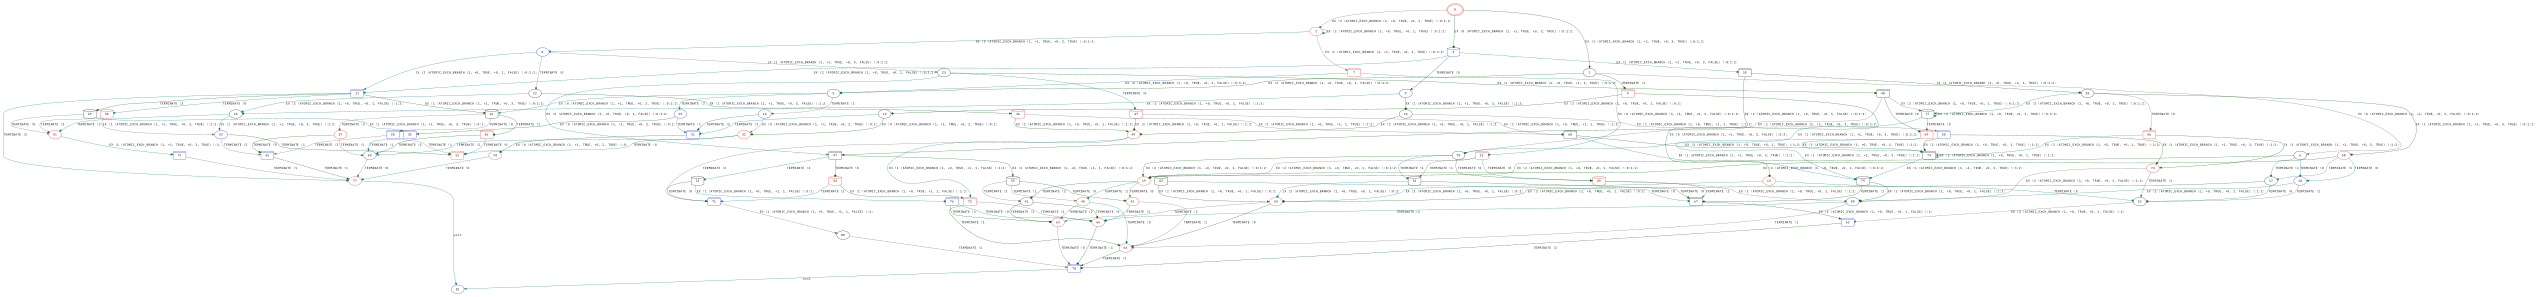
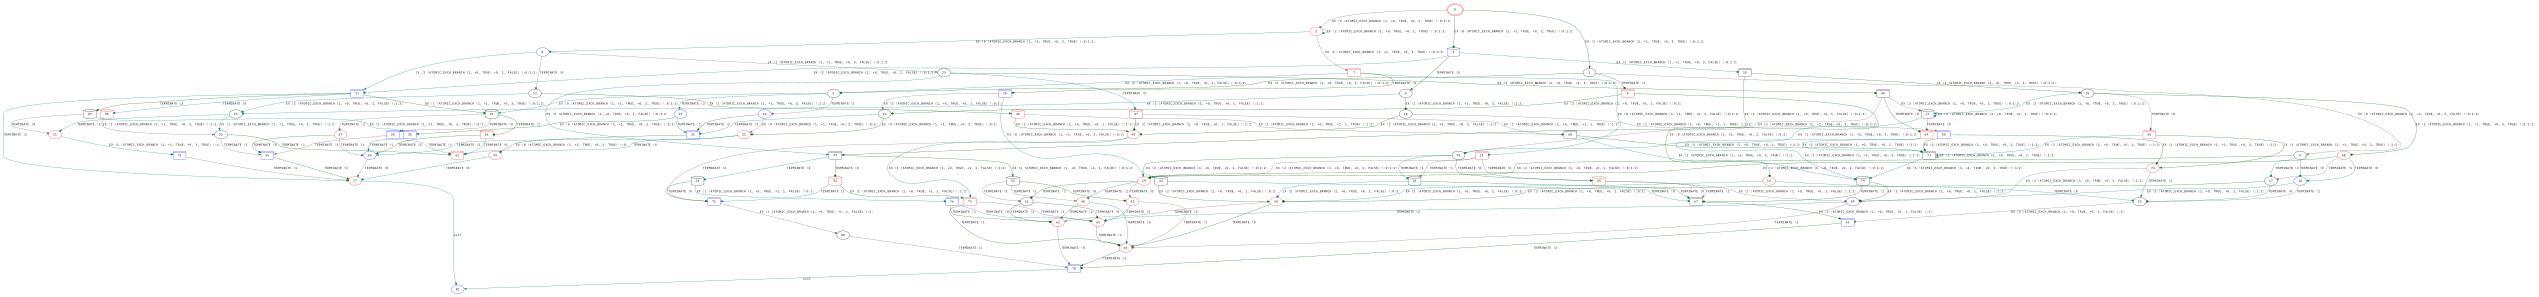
  digraph {
    fontname="IBM Plex Mono"
    node [color=red fontname="IBM Plex Mono" shape=ellipse]
    edge [arrowhead=dot color=teal fontname="IBM Plex Mono"]
    0 [peripheries=2]
    1 [color=black]
    2
    3 [color=blue shape=cylinder]
    4 [shape=cylinder]
    5 [color=black]
    6 [color=black]
    7 [shape=cylinder]
    8 [color=blue]
    9 [color=black]
    10 [color=black shape=cylinder]
    11 [color=blue shape=cylinder]
    12 [color=black]
    13
    14 [color=blue]
    15 [color=blue]
    16 [color=black shape=cylinder]
    17 [color=black]
    18 [color=blue]
    19
+   20 [color=blue shape=cylinder]
    21 [shape=cylinder]
    22 [color=black]
    23 [color=black]
    24 [color=black]
    25 [color=black]
    n27 [color=black label=97 shape=cylinder]
    28 [color=black]
    29 [color=black shape=cylinder]
    30 [shape=cylinder]
    77
    31 [color=blue shape=cylinder]
    32
    33 [color=black]
    34
    35 [color=blue shape=cylinder]
    36 [shape=cylinder]
    37
    38 [color=blue shape=cylinder]
    n40 [color=blue label=89]
    40
    41 [color=black]
    42
    43 [color=black shape=cylinder]
    44 [color=black shape=cylinder]
    45 [shape=cylinder]
    46 [shape=cylinder]
    47 [shape=cylinder]
    48 [color=black shape=cylinder]
    49
    50 [color=blue shape=cylinder]
    51
    52 [color=blue]
    53 [color=black shape=cylinder]
    54 [shape=cylinder]
    55 [color=black shape=cylinder]
    56 [shape=cylinder]
    57 [color=black shape=cylinder]
    58
    59
    60 [color=blue]
    61 [shape=cylinder]
    62 [color=blue shape=cylinder]
    63
    64
    65 [color=blue shape=cylinder]
    66
    67 [color=black shape=cylinder]
    68 [color=black shape=cylinder]
    69 [shape=cylinder]
    70 [color=black]
    71 [color=blue shape=cylinder]
    72 [shape=cylinder]
    73 [color=black shape=cylinder]
    74
    75 [color=blue shape=cylinder]
    76 [color=blue shape=cylinder]
    78 [color=blue shape=cylinder]
    79 [color=black shape=cylinder]
    80 [color=black]
    81 [color=blue]
    0 -> 1 [arrowhead=normal color=darkgreen label="EX !1 !ATOMIC_EXCH_BRANCH (1, +1, TRUE, +0, 3, TRUE) !:0:1:2:"]
    0 -> 2 [color=gray40 label="EX !2 !ATOMIC_EXCH_BRANCH (1, +0, TRUE, +0, 1, TRUE) !:0:1:2:"]
    0 -> 3 [color=darkgreen label="EX !0 !ATOMIC_EXCH_BRANCH (1, +1, TRUE, +0, 2, TRUE) !:0:1:2:"]
    1 -> 4 [arrowhead=diamond color=darkgreen label="TERMINATE !1"]
    1 -> 5 [color=darkgreen label="EX !2 !ATOMIC_EXCH_BRANCH (1, +0, TRUE, +0, 1, FALSE) !:0:1:2:"]
    1 -> 6 [arrowhead=normal color=gray40 label="EX !0 !ATOMIC_EXCH_BRANCH (1, +1, TRUE, +0, 2, FALSE) !:0:1:2:"]
    2 -> 2 [arrowhead=diamond label="EX !2 !ATOMIC_EXCH_BRANCH (1, +0, TRUE, +0, 1, TRUE) !:0:1:2:"]
    2 -> 7 [arrowhead=normal color=gray40 label="EX !1 !ATOMIC_EXCH_BRANCH (1, +1, TRUE, +0, 3, TRUE) !:0:1:2:"]
    2 -> 8 [label="EX !0 !ATOMIC_EXCH_BRANCH (1, +1, TRUE, +0, 2, TRUE) !:0:1:2:"]
    3 -> 9 [arrowhead=normal color=darkgreen label="TERMINATE !0"]
    3 -> 10 [label="EX !1 !ATOMIC_EXCH_BRANCH (1, +1, TRUE, +0, 3, FALSE) !:0:1:2:"]
    3 -> 11 [label="EX !2 !ATOMIC_EXCH_BRANCH (1, +0, TRUE, +0, 1, FALSE) !:0:1:2:"]
    4 -> 12 [arrowhead=diamond color=darkgreen label="EX !2 !ATOMIC_EXCH_BRANCH (1, +0, TRUE, +0, 1, FALSE) !:0:2:"]
    4 -> 13 [color=darkgreen label="EX !0 !ATOMIC_EXCH_BRANCH (1, +1, TRUE, +0, 2, FALSE) !:0:2:"]
    5 -> 14 [arrowhead=diamond color=gray40 label="TERMINATE !1"]
    5 -> 15 [arrowhead=normal label="TERMINATE !2"]
    5 -> 16 [arrowhead=normal label="EX !0 !ATOMIC_EXCH_BRANCH (1, +1, TRUE, +0, 2, TRUE) !:0:1:2:"]
    6 -> 17 [label="TERMINATE !1"]
    6 -> 18 [label="TERMINATE !0"]
    6 -> 19 [color=darkgreen label="EX !2 !ATOMIC_EXCH_BRANCH (1, +0, TRUE, +0, 1, FALSE) !:0:1:2:"]
    7 -> 5 [label="EX !2 !ATOMIC_EXCH_BRANCH (1, +0, TRUE, +0, 1, FALSE) !:0:1:2:"]
+   7 -> 20 [arrowhead=diamond color=darkgreen label="TERMINATE !1"]
    7 -> 21 [label="EX !0 !ATOMIC_EXCH_BRANCH (1, +1, TRUE, +0, 2, FALSE) !:0:1:2:"]
    8 -> 11 [arrowhead=normal label="EX !2 !ATOMIC_EXCH_BRANCH (1, +0, TRUE, +0, 1, FALSE) !:0:1:2:"]
    8 -> 22 [color=gray40 label="TERMINATE !0"]
    8 -> 23 [arrowhead=normal color=gray40 label="EX !1 !ATOMIC_EXCH_BRANCH (1, +1, TRUE, +0, 3, FALSE) !:0:1:2:"]
    9 -> 24 [color=darkgreen label="EX !1 !ATOMIC_EXCH_BRANCH (1, +1, TRUE, +0, 3, FALSE) !:1:2:"]
    9 -> 25 [label="EX !2 !ATOMIC_EXCH_BRANCH (1, +0, TRUE, +0, 1, FALSE) !:1:2:"]
    10 -> n27 [arrowhead=normal color=darkgreen label="EX !2 !ATOMIC_EXCH_BRANCH (1, +0, TRUE, +0, 1, FALSE) !:0:1:2:"]
    10 -> 28 [arrowhead=diamond color=darkgreen label="EX !1 !ATOMIC_EXCH_BRANCH (1, +0, TRUE, +1, 1, TRUE) !:0:1:2:"]
    11 -> 16 [color=darkgreen label="EX !1 !ATOMIC_EXCH_BRANCH (1, +1, TRUE, +0, 3, TRUE) !:0:1:2:"]
    11 -> 29 [arrowhead=diamond color=darkgreen label="TERMINATE !2"]
    11 -> 30 [label="TERMINATE !0"]
    11 -> 77 [arrowhead=diamond label="TERMINATE !2"]
    12 -> 31 [label="TERMINATE !2"]
    12 -> 32 [arrowhead=diamond color=darkgreen label="EX !0 !ATOMIC_EXCH_BRANCH (1, +1, TRUE, +0, 2, TRUE) !:0:2:"]
    13 -> 33 [label="TERMINATE !0"]
    13 -> 34 [label="EX !2 !ATOMIC_EXCH_BRANCH (1, +0, TRUE, +0, 1, FALSE) !:0:2:"]
    14 -> 31 [arrowhead=normal color=darkgreen label="TERMINATE !2"]
    14 -> 32 [arrowhead=normal color=gray40 label="EX !0 !ATOMIC_EXCH_BRANCH (1, +1, TRUE, +0, 2, TRUE) !:0:2:"]
    15 -> 31 [arrowhead=normal label="TERMINATE !1"]
    15 -> 35 [arrowhead=normal color=darkgreen label="EX !0 !ATOMIC_EXCH_BRANCH (1, +1, TRUE, +0, 2, TRUE) !:0:1:"]
    16 -> 36 [color=darkgreen label="TERMINATE !1"]
    16 -> 37 [color=gray40 label="TERMINATE !2"]
    16 -> 38 [arrowhead=diamond color=gray40 label="TERMINATE !0"]
    17 -> 33 [label="TERMINATE !0"]
    17 -> 34 [color=darkgreen label="EX !2 !ATOMIC_EXCH_BRANCH (1, +0, TRUE, +0, 1, FALSE) !:0:2:"]
    18 -> 33 [color=gray40 label="TERMINATE !1"]
    18 -> n40 [arrowhead=diamond label="EX !2 !ATOMIC_EXCH_BRANCH (1, +0, TRUE, +0, 1, FALSE) !:1:2:"]
    19 -> 40 [label="TERMINATE !1"]
    19 -> 41 [color=darkgreen label="TERMINATE !2"]
    19 -> 42 [arrowhead=normal color=gray40 label="TERMINATE !0"]
+   20 -> 12 [arrowhead=normal color=gray40 label="EX !2 !ATOMIC_EXCH_BRANCH (1, +0, TRUE, +0, 1, FALSE) !:0:2:"]
+   20 -> 43 [arrowhead=normal label="EX !0 !ATOMIC_EXCH_BRANCH (1, +1, TRUE, +0, 2, FALSE) !:0:2:"]
    21 -> 19 [color=gray40 label="EX !2 !ATOMIC_EXCH_BRANCH (1, +0, TRUE, +0, 1, FALSE) !:0:1:2:"]
    21 -> 44 [arrowhead=diamond color=gray40 label="TERMINATE !1"]
    21 -> 45 [arrowhead=normal label="TERMINATE !0"]
    22 -> 25 [label="EX !2 !ATOMIC_EXCH_BRANCH (1, +0, TRUE, +0, 1, FALSE) !:1:2:"]
    22 -> 46 [arrowhead=normal color=darkgreen label="EX !1 !ATOMIC_EXCH_BRANCH (1, +1, TRUE, +0, 3, FALSE) !:1:2:"]
    23 -> n27 [arrowhead=normal label="EX !2 !ATOMIC_EXCH_BRANCH (1, +0, TRUE, +0, 1, FALSE) !:0:1:2:"]
    23 -> 47 [arrowhead=diamond label="TERMINATE !0"]
    23 -> 48 [arrowhead=diamond color=darkgreen label="EX !1 !ATOMIC_EXCH_BRANCH (1, +0, TRUE, +1, 1, TRUE) !:0:1:2:"]
    24 -> 49 [color=darkgreen label="EX !2 !ATOMIC_EXCH_BRANCH (1, +0, TRUE, +0, 1, FALSE) !:1:2:"]
    24 -> 50 [arrowhead=normal color=gray40 label="EX !1 !ATOMIC_EXCH_BRANCH (1, +0, TRUE, +1, 1, TRUE) !:1:2:"]
    25 -> 51 [arrowhead=diamond label="TERMINATE !2"]
    25 -> 52 [arrowhead=normal label="EX !1 !ATOMIC_EXCH_BRANCH (1, +1, TRUE, +0, 3, TRUE) !:1:2:"]
    n27 -> 53 [label="TERMINATE !2"]
    n27 -> 54 [color=darkgreen label="TERMINATE !0"]
    n27 -> 55 [arrowhead=normal color=darkgreen label="EX !1 !ATOMIC_EXCH_BRANCH (1, +0, TRUE, +1, 1, FALSE) !:0:1:2:"]
    28 -> 56 [arrowhead=diamond color=gray40 label="TERMINATE !0"]
    28 -> 57 [arrowhead=normal label="EX !2 !ATOMIC_EXCH_BRANCH (1, +0, TRUE, +0, 1, TRUE) !:0:1:2:"]
    28 -> 58 [arrowhead=diamond color=darkgreen label="EX !1 !ATOMIC_EXCH_BRANCH (1, +1, TRUE, +0, 3, TRUE) !:0:1:2:"]
    29 -> 35 [arrowhead=diamond label="EX !1 !ATOMIC_EXCH_BRANCH (1, +1, TRUE, +0, 3, TRUE) !:0:1:"]
    29 -> 51 [color=gray40 label="TERMINATE !0"]
-   30 -> 51 [color=gray40 label="TERMINATE !2"]
    30 -> 52 [arrowhead=normal color=gray40 label="EX !1 !ATOMIC_EXCH_BRANCH (1, +1, TRUE, +0, 3, TRUE) !:1:2:"]
    77 -> 81 [arrowhead=diamond label=exit]
    31 -> 59 [color=darkgreen label="EX !0 !ATOMIC_EXCH_BRANCH (1, +1, TRUE, +0, 2, TRUE) !:0:"]
    32 -> 60 [arrowhead=normal label="TERMINATE !2"]
    32 -> 61 [arrowhead=diamond label="TERMINATE !0"]
    33 -> 62 [color=gray40 label="EX !2 !ATOMIC_EXCH_BRANCH (1, +0, TRUE, +0, 1, FALSE) !:2:"]
    34 -> 63 [arrowhead=normal color=gray40 label="TERMINATE !2"]
    34 -> 64 [color=darkgreen label="TERMINATE !0"]
    35 -> 60 [arrowhead=normal label="TERMINATE !1"]
    36 -> 60 [arrowhead=normal color=darkgreen label="TERMINATE !2"]
    36 -> 61 [arrowhead=normal label="TERMINATE !0"]
    37 -> 60 [arrowhead=diamond color=gray40 label="TERMINATE !1"]
    37 -> 65 [arrowhead=diamond color=darkgreen label="TERMINATE !0"]
    38 -> 61 [arrowhead=diamond color=gray40 label="TERMINATE !1"]
    38 -> 65 [arrowhead=normal color=gray40 label="TERMINATE !2"]
    n40 -> 64 [color=gray40 label="TERMINATE !1"]
    n40 -> 66 [arrowhead=diamond label="TERMINATE !2"]
    40 -> 63 [color=gray40 label="TERMINATE !2"]
    40 -> 64 [arrowhead=diamond label="TERMINATE !0"]
    41 -> 63 [arrowhead=diamond color=darkgreen label="TERMINATE !1"]
    41 -> 66 [color=darkgreen label="TERMINATE !0"]
    42 -> 64 [color=gray40 label="TERMINATE !1"]
    42 -> 66 [arrowhead=diamond label="TERMINATE !2"]
    43 -> 34 [arrowhead=normal color=darkgreen label="EX !2 !ATOMIC_EXCH_BRANCH (1, +0, TRUE, +0, 1, FALSE) !:0:2:"]
    43 -> 67 [label="TERMINATE !0"]
    44 -> 34 [label="EX !2 !ATOMIC_EXCH_BRANCH (1, +0, TRUE, +0, 1, FALSE) !:0:2:"]
    44 -> 67 [arrowhead=diamond color=darkgreen label="TERMINATE !0"]
    45 -> n40 [color=gray40 label="EX !2 !ATOMIC_EXCH_BRANCH (1, +0, TRUE, +0, 1, FALSE) !:1:2:"]
    45 -> 67 [arrowhead=normal color=gray40 label="TERMINATE !1"]
    46 -> 49 [arrowhead=normal color=darkgreen label="EX !2 !ATOMIC_EXCH_BRANCH (1, +0, TRUE, +0, 1, FALSE) !:1:2:"]
    46 -> 68 [arrowhead=diamond color=gray40 label="EX !1 !ATOMIC_EXCH_BRANCH (1, +0, TRUE, +1, 1, TRUE) !:1:2:"]
    47 -> 49 [color=darkgreen label="EX !2 !ATOMIC_EXCH_BRANCH (1, +0, TRUE, +0, 1, FALSE) !:1:2:"]
    47 -> 68 [arrowhead=diamond color=gray40 label="EX !1 !ATOMIC_EXCH_BRANCH (1, +0, TRUE, +1, 1, TRUE) !:1:2:"]
    48 -> 57 [arrowhead=diamond color=gray40 label="EX !2 !ATOMIC_EXCH_BRANCH (1, +0, TRUE, +0, 1, TRUE) !:0:1:2:"]
    48 -> 69 [color=darkgreen label="TERMINATE !0"]
    48 -> 70 [arrowhead=diamond color=gray40 label="EX !1 !ATOMIC_EXCH_BRANCH (1, +1, TRUE, +0, 3, TRUE) !:0:1:2:"]
    49 -> 71 [arrowhead=normal color=gray40 label="TERMINATE !2"]
    49 -> 72 [arrowhead=diamond label="EX !1 !ATOMIC_EXCH_BRANCH (1, +0, TRUE, +1, 1, FALSE) !:1:2:"]
    50 -> 73 [arrowhead=diamond color=darkgreen label="EX !2 !ATOMIC_EXCH_BRANCH (1, +0, TRUE, +0, 1, TRUE) !:1:2:"]
    50 -> 74 [arrowhead=diamond color=darkgreen label="EX !1 !ATOMIC_EXCH_BRANCH (1, +1, TRUE, +0, 3, TRUE) !:1:2:"]
    51 -> 75 [arrowhead=diamond label="EX !1 !ATOMIC_EXCH_BRANCH (1, +1, TRUE, +0, 3, TRUE) !:1:"]
    52 -> 61 [arrowhead=normal color=darkgreen label="TERMINATE !1"]
    52 -> 65 [arrowhead=normal color=gray40 label="TERMINATE !2"]
    53 -> 71 [arrowhead=normal color=darkgreen label="TERMINATE !0"]
    53 -> 76 [label="EX !1 !ATOMIC_EXCH_BRANCH (1, +0, TRUE, +1, 1, FALSE) !:0:1:"]
    54 -> 71 [arrowhead=diamond label="TERMINATE !2"]
    54 -> 72 [arrowhead=normal color=darkgreen label="EX !1 !ATOMIC_EXCH_BRANCH (1, +0, TRUE, +1, 1, FALSE) !:1:2:"]
    55 -> 40 [arrowhead=normal color=gray40 label="TERMINATE !1"]
    55 -> 41 [color=gray40 label="TERMINATE !2"]
    55 -> 42 [arrowhead=diamond color=darkgreen label="TERMINATE !0"]
    56 -> 73 [arrowhead=normal label="EX !2 !ATOMIC_EXCH_BRANCH (1, +0, TRUE, +0, 1, TRUE) !:1:2:"]
    56 -> 74 [arrowhead=normal color=darkgreen label="EX !1 !ATOMIC_EXCH_BRANCH (1, +1, TRUE, +0, 3, TRUE) !:1:2:"]
    57 -> 57 [label="EX !2 !ATOMIC_EXCH_BRANCH (1, +0, TRUE, +0, 1, TRUE) !:0:1:2:"]
    57 -> 69 [color=gray40 label="TERMINATE !0"]
    57 -> 70 [label="EX !1 !ATOMIC_EXCH_BRANCH (1, +1, TRUE, +0, 3, TRUE) !:0:1:2:"]
    58 -> 17 [color=gray40 label="TERMINATE !1"]
    58 -> 18 [arrowhead=diamond label="TERMINATE !0"]
    58 -> 19 [arrowhead=normal color=darkgreen label="EX !2 !ATOMIC_EXCH_BRANCH (1, +0, TRUE, +0, 1, FALSE) !:0:1:2:"]
    59 -> 77 [arrowhead=diamond label="TERMINATE !0"]
    60 -> 77 [arrowhead=diamond color=gray40 label="TERMINATE !0"]
    62 -> 78 [color=darkgreen label="TERMINATE !2"]
    63 -> 78 [arrowhead=diamond color=gray40 label="TERMINATE !0"]
    64 -> 78 [arrowhead=normal color=darkgreen label="TERMINATE !2"]
    65 -> 77 [arrowhead=normal color=darkgreen label="TERMINATE !1"]
-   66 -> 78 [color=darkgreen label="TERMINATE !1"]
+   66 -> 64 [color=darkgreen label="TERMINATE !1"]
    67 -> 62 [arrowhead=normal color=darkgreen label="EX !2 !ATOMIC_EXCH_BRANCH (1, +0, TRUE, +0, 1, FALSE) !:2:"]
    68 -> 73 [arrowhead=diamond color=darkgreen label="EX !2 !ATOMIC_EXCH_BRANCH (1, +0, TRUE, +0, 1, TRUE) !:1:2:"]
    68 -> 79 [arrowhead=normal label="EX !1 !ATOMIC_EXCH_BRANCH (1, +1, TRUE, +0, 3, TRUE) !:1:2:"]
    69 -> 73 [arrowhead=diamond label="EX !2 !ATOMIC_EXCH_BRANCH (1, +0, TRUE, +0, 1, TRUE) !:1:2:"]
    69 -> 79 [label="EX !1 !ATOMIC_EXCH_BRANCH (1, +1, TRUE, +0, 3, TRUE) !:1:2:"]
    70 -> 19 [arrowhead=normal color=darkgreen label="EX !2 !ATOMIC_EXCH_BRANCH (1, +0, TRUE, +0, 1, FALSE) !:0:1:2:"]
    70 -> 44 [label="TERMINATE !1"]
    70 -> 45 [arrowhead=normal color=darkgreen label="TERMINATE !0"]
    71 -> 80 [arrowhead=diamond color=gray40 label="EX !1 !ATOMIC_EXCH_BRANCH (1, +0, TRUE, +1, 1, FALSE) !:1:"]
    72 -> 64 [arrowhead=diamond color=darkgreen label="TERMINATE !1"]
    72 -> 66 [color=gray40 label="TERMINATE !2"]
    73 -> 73 [arrowhead=normal color=gray40 label="EX !2 !ATOMIC_EXCH_BRANCH (1, +0, TRUE, +0, 1, TRUE) !:1:2:"]
    73 -> 79 [arrowhead=diamond label="EX !1 !ATOMIC_EXCH_BRANCH (1, +1, TRUE, +0, 3, TRUE) !:1:2:"]
    74 -> 33 [arrowhead=normal label="TERMINATE !1"]
    74 -> n40 [arrowhead=diamond color=gray40 label="EX !2 !ATOMIC_EXCH_BRANCH (1, +0, TRUE, +0, 1, FALSE) !:1:2:"]
    75 -> 77 [color=gray40 label="TERMINATE !1"]
    76 -> 63 [arrowhead=normal color=darkgreen label="TERMINATE !1"]
    76 -> 66 [arrowhead=diamond label="TERMINATE !0"]
    78 -> 81 [arrowhead=normal label=exit]
    79 -> n40 [color=darkgreen label="EX !2 !ATOMIC_EXCH_BRANCH (1, +0, TRUE, +0, 1, FALSE) !:1:2:"]
    79 -> 67 [arrowhead=diamond color=darkgreen label="TERMINATE !1"]
    80 -> 78 [arrowhead=normal color=gray40 label="TERMINATE !1"]
  }
